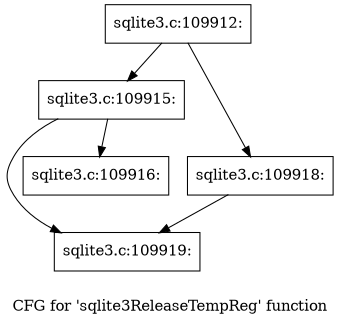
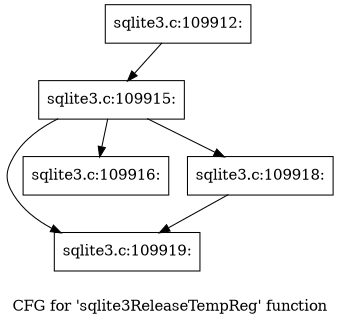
  digraph {
    label="CFG for 'sqlite3ReleaseTempReg' function"
    node [shape=record]
    n1 [label="{sqlite3.c:109912:}"]
    n2 [label="{sqlite3.c:109915:}"]
    n3 [label="{sqlite3.c:109919:}"]
    n4 [label="{sqlite3.c:109916:}"]
    n5 [label="{sqlite3.c:109918:}"]
    n1 -> n2
    n2 -> n3
    n2 -> n4
-   n1 -> n5
+   n2 -> n5
    n5 -> n3
  }
